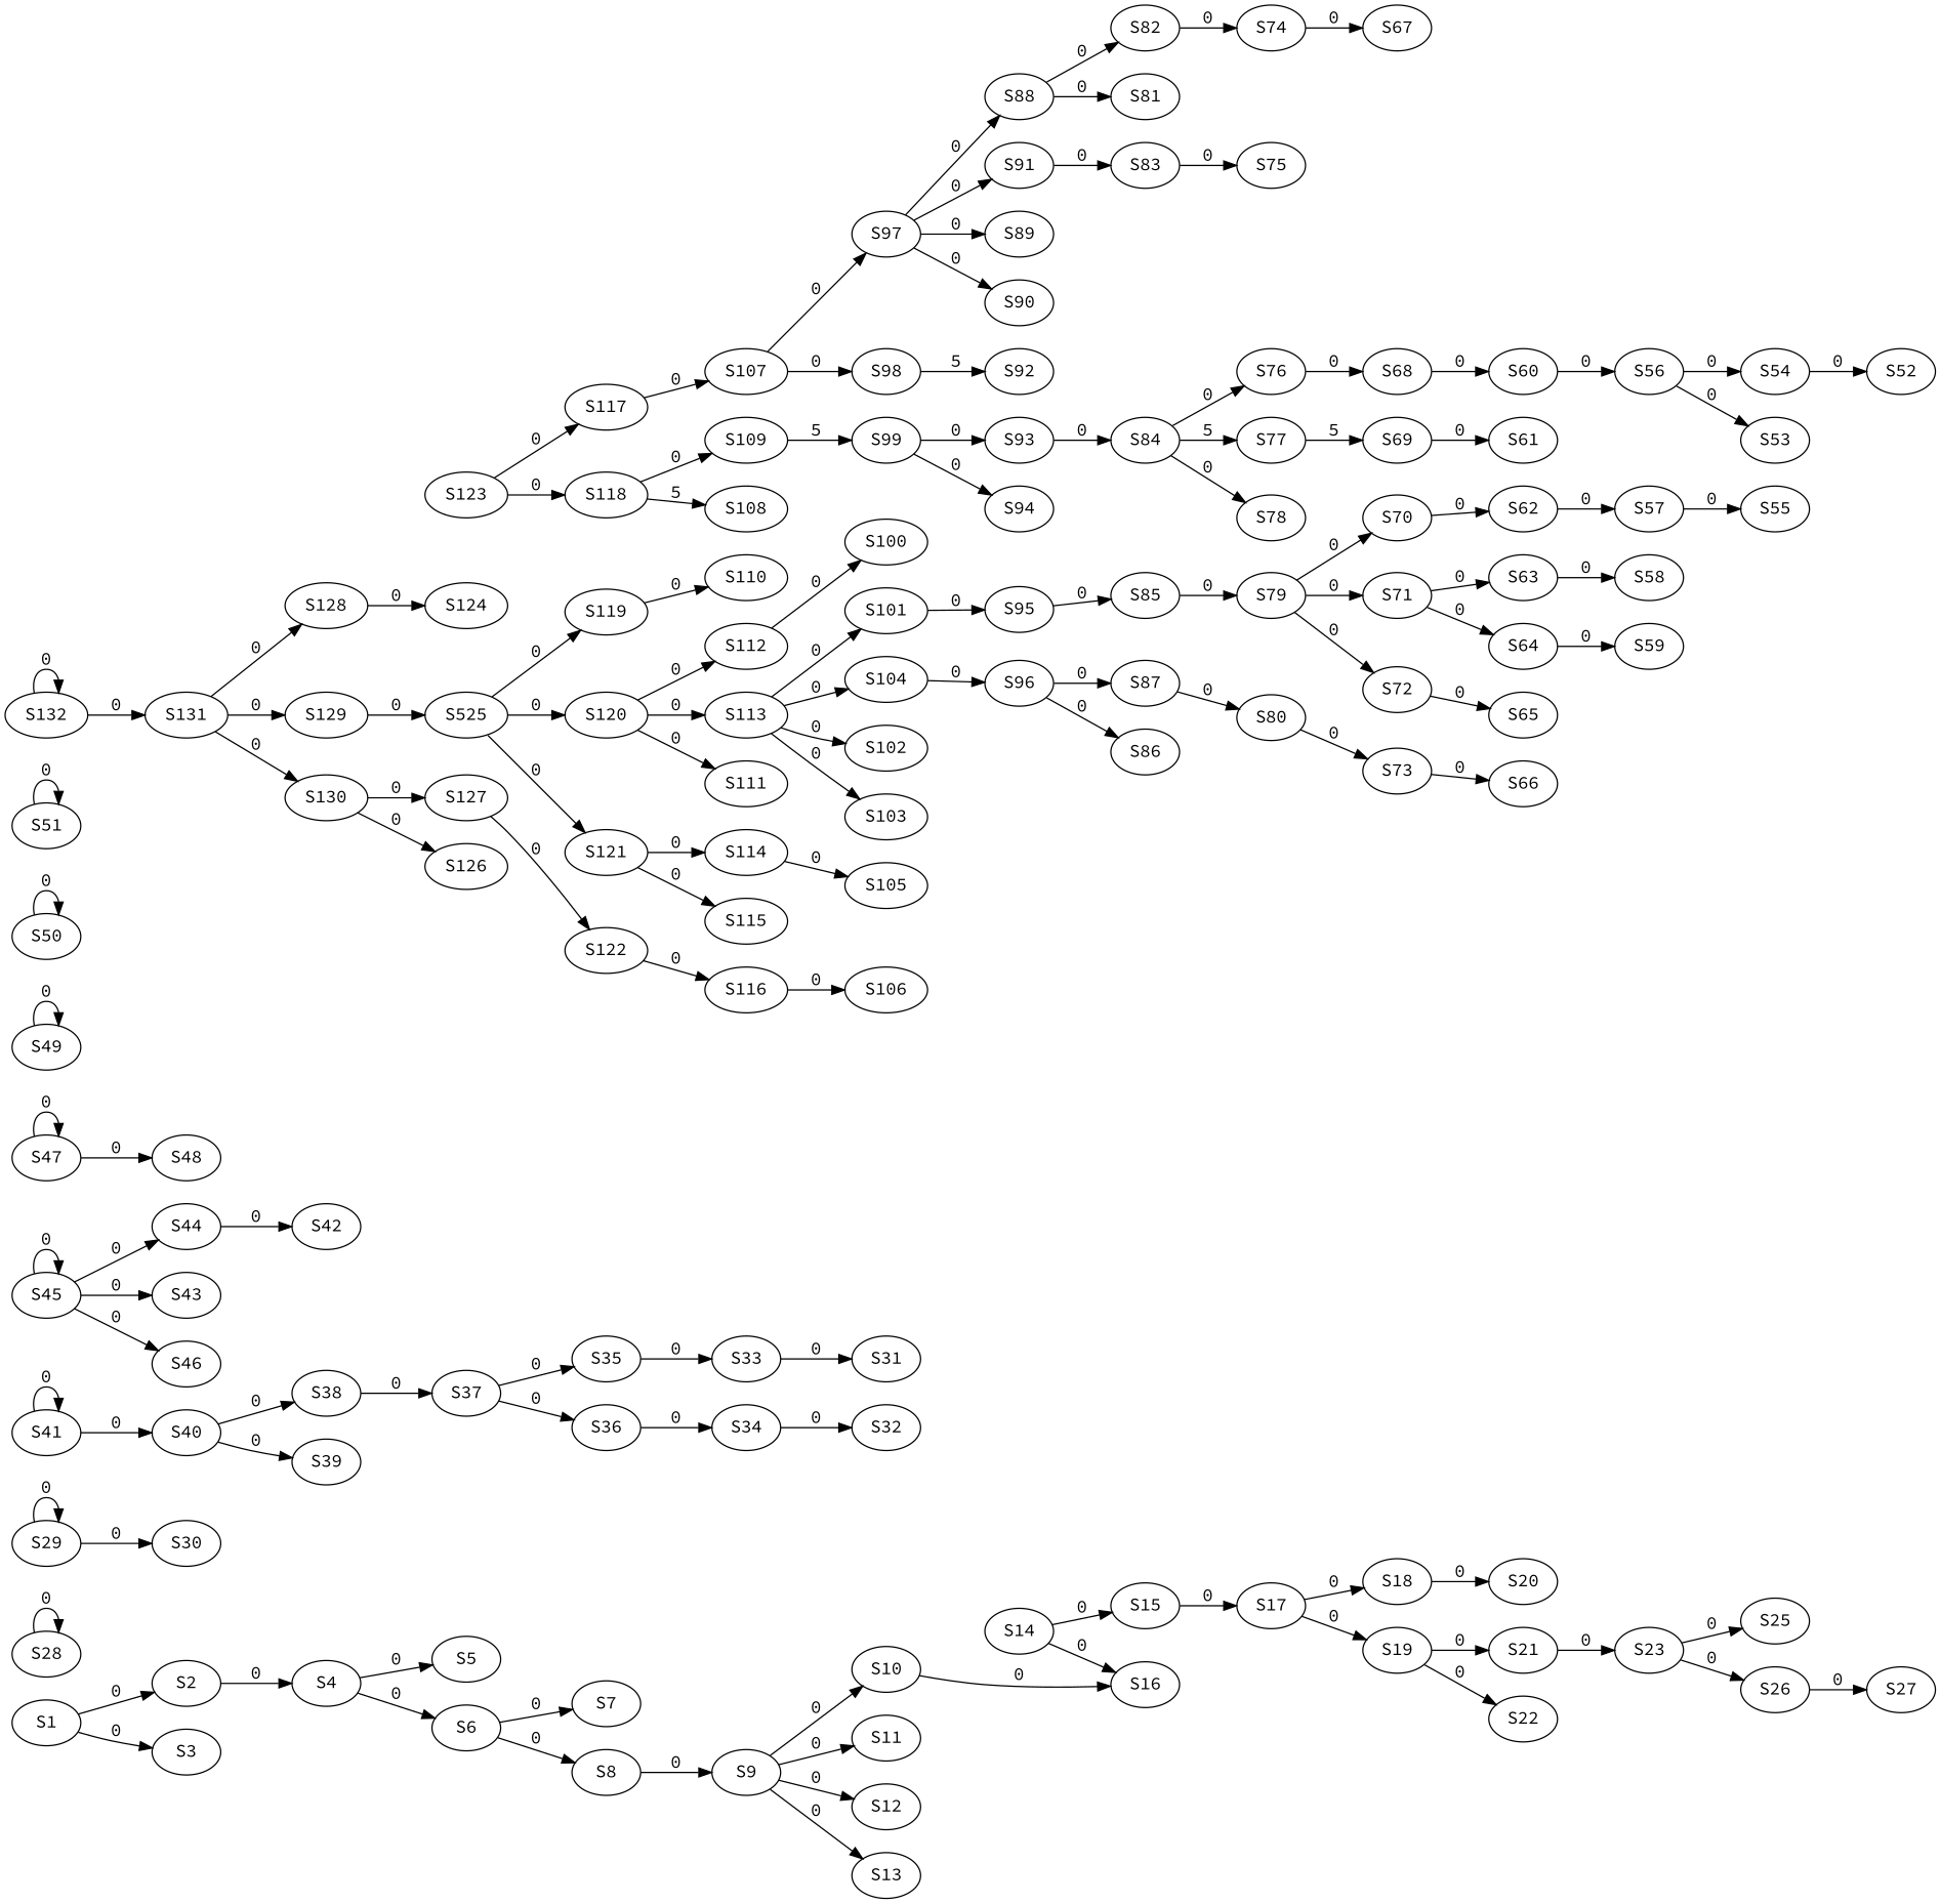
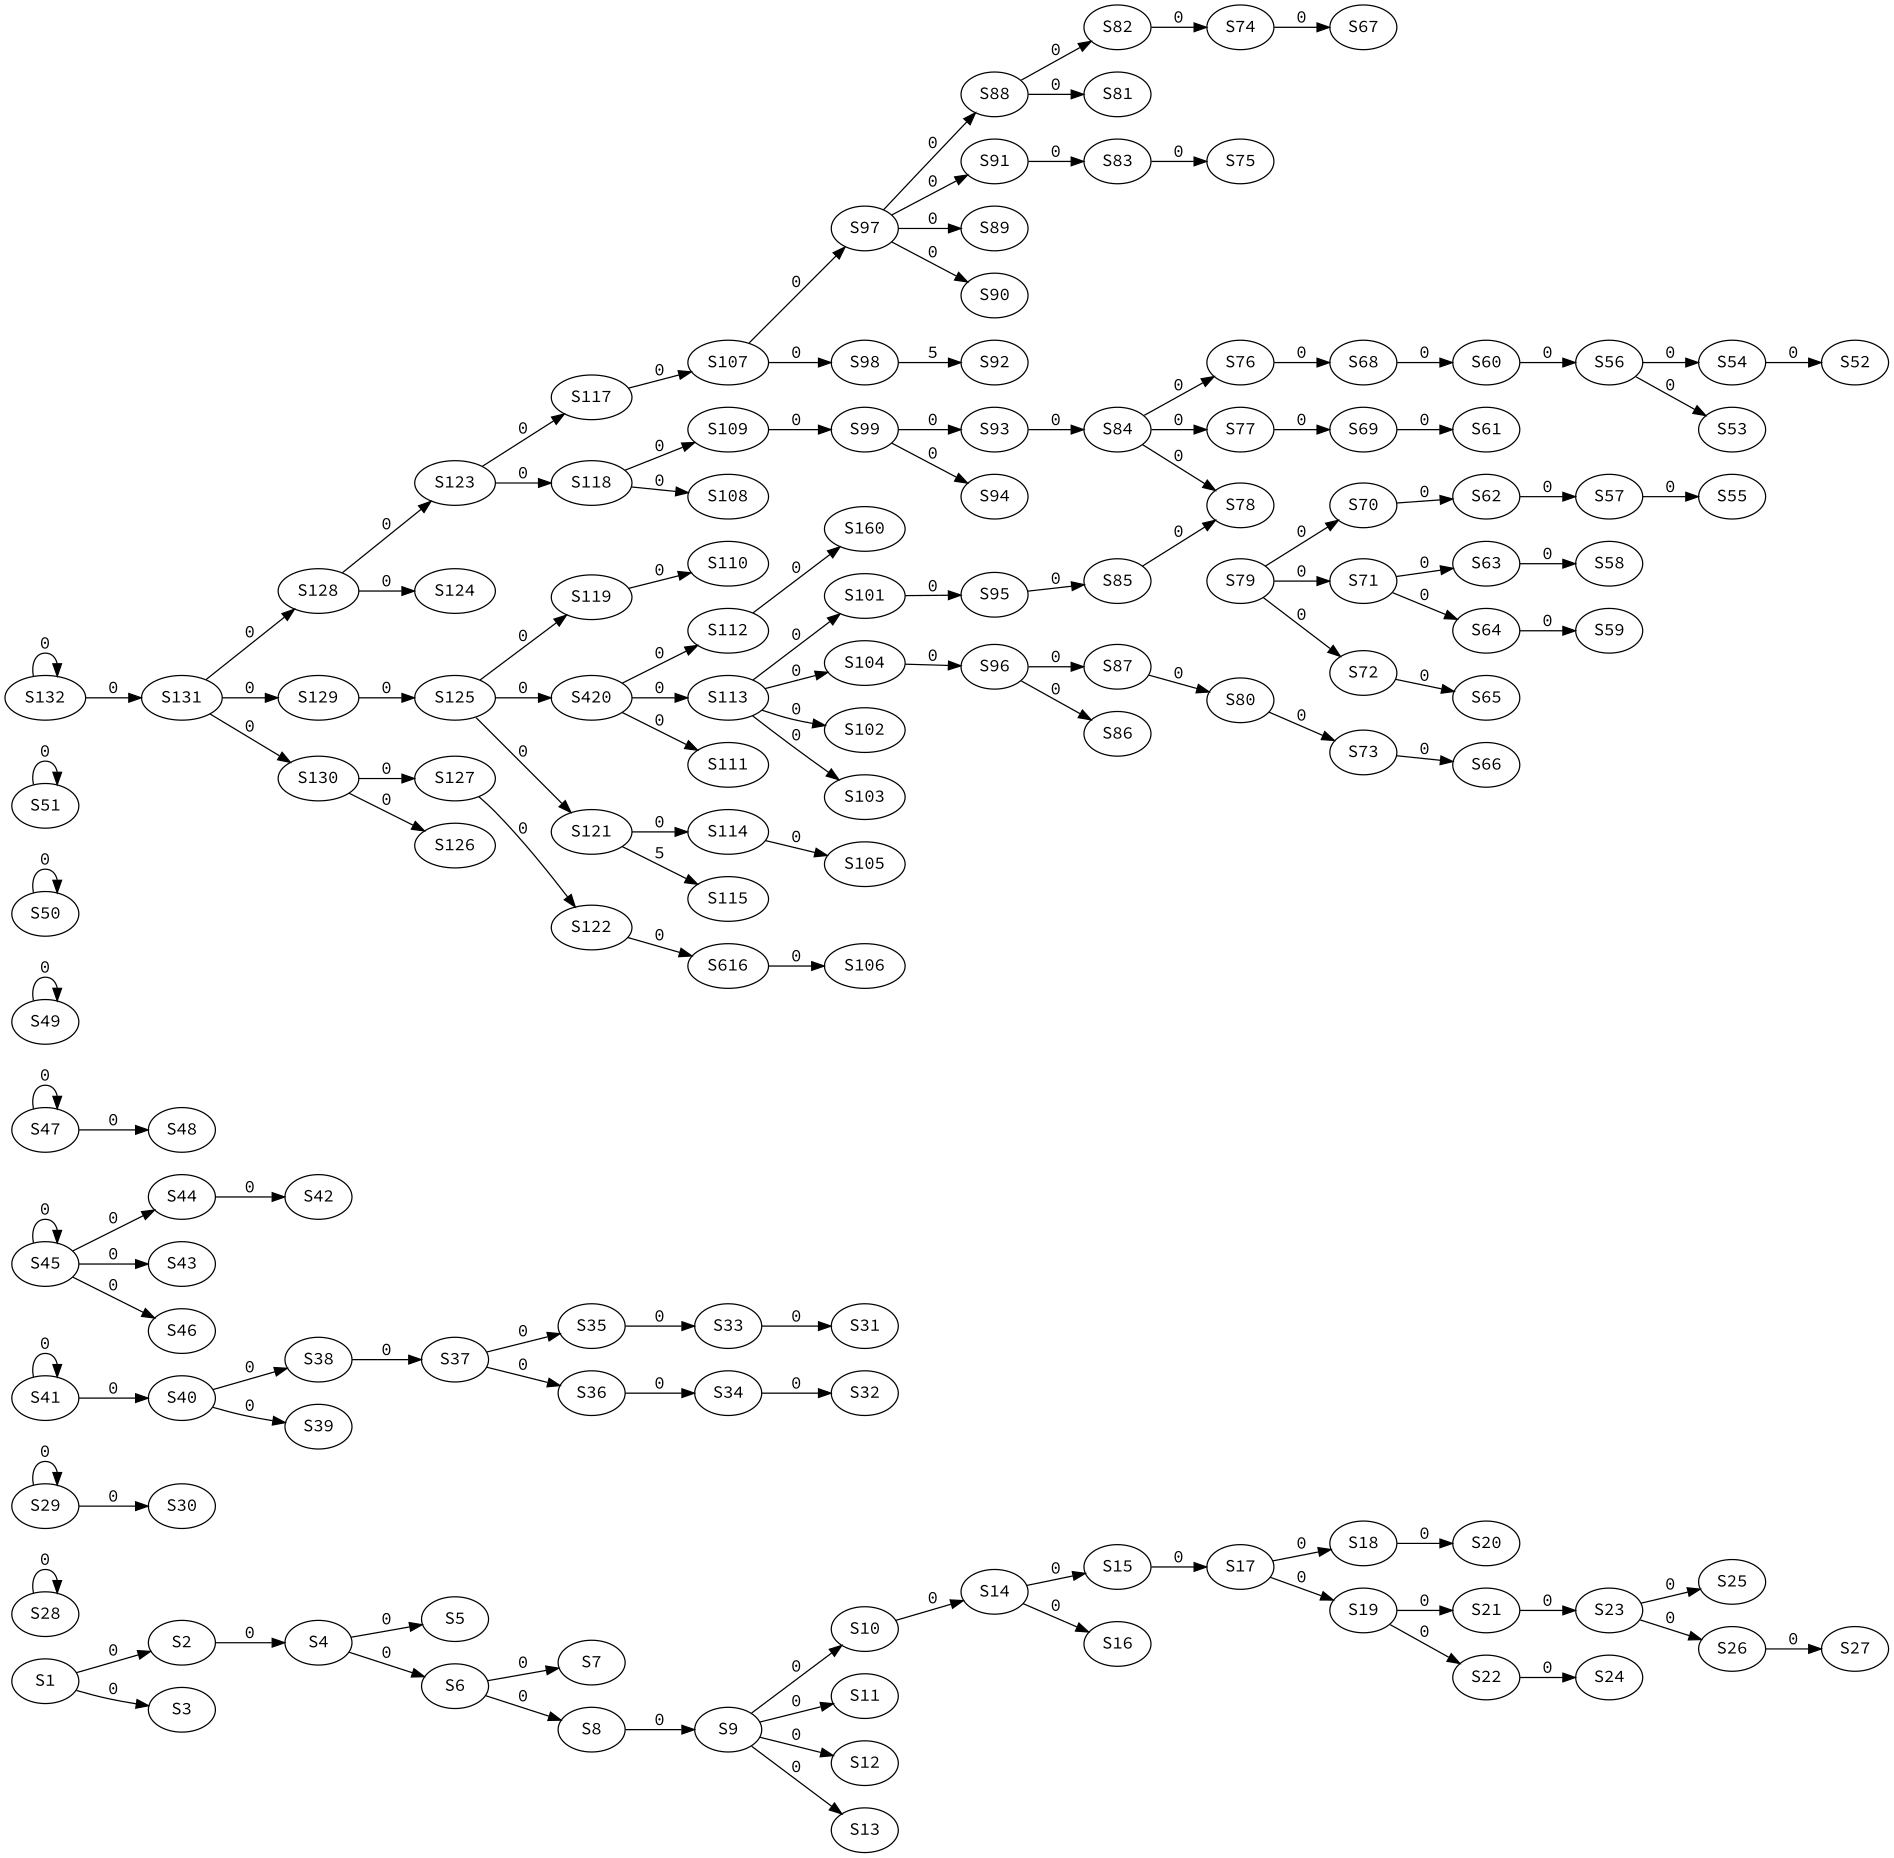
  strict digraph {
    fontname="Source Code Pro"
    rankdir=LR
    node [fontname="Source Code Pro"]
    edge [fontname="Source Code Pro"]
    S1
    S2
    S3
    S4
    S5
    S6
    S7
    S8
    S9
    S10
    S11
    S12
    S13
    S14
    S15
    S16
    S17
    S18
    S19
    S20
    S21
    S22
    S23
+   S24
    S25
    S26
    S27
    S28
    S29
    S30
    S33
    S31
    S34
    S32
    S35
    S36
    S37
    S38
    S40
    S39
    S41
    S44
    S42
    S45
    S43
    S46
    S47
    S48
    S49
    S50
    S51
    S54
    S52
    S56
    S53
    S57
    S55
    S60
    S62
    S63
    S58
    S64
    S59
    S68
    S69
    S61
    S70
    S71
    S72
    S65
    S73
    S66
    S74
    S67
    S76
    S77
    S79
    S80
    S82
    S83
    S75
    S84
    S78
    S85
    S87
    S88
    S81
    S91
    S93
    S95
    S96
    S86
    S97
    S89
    S90
    S98
    S92
    S99
    S94
    S101
    S104
    S107
    S109
    S112
-   S100
+   S100 [label=S160]
    S113
    S102
    S103
    S114
    S105
-   S116
+   S116 [label=S616]
    S106
    S117
    S118
    S108
    S119
    S110
-   S120
+   S120 [label=S420]
    S111
    S121
    S115
    S122
    S123
-   S125 [label=S525]
+   S125
    S127
    S128
    S124
    S129
    S130
    S126
    S131
    S132
    S1 -> S2 [label=0]
    S1 -> S3 [label=0]
    S2 -> S4 [label=0]
    S4 -> S5 [label=0]
    S4 -> S6 [label=0]
    S6 -> S7 [label=0]
    S6 -> S8 [label=0]
    S8 -> S9 [label=0]
    S9 -> S10 [label=0]
    S9 -> S11 [label=0]
    S9 -> S12 [label=0]
    S9 -> S13 [label=0]
-   S10 -> S16 [label=0]
+   S10 -> S14 [label=0]
    S14 -> S15 [label=0]
    S14 -> S16 [label=0]
    S15 -> S17 [label=0]
    S17 -> S18 [label=0]
    S17 -> S19 [label=0]
    S18 -> S20 [label=0]
    S19 -> S21 [label=0]
    S19 -> S22 [label=0]
    S21 -> S23 [label=0]
+   S22 -> S24 [label=0]
    S23 -> S25 [label=0]
    S23 -> S26 [label=0]
    S26 -> S27 [label=0]
    S28 -> S28 [label=0]
    S29 -> S29 [label=0]
    S29 -> S30 [label=0]
    S33 -> S31 [label=0]
    S34 -> S32 [label=0]
    S35 -> S33 [label=0]
    S36 -> S34 [label=0]
    S37 -> S35 [label=0]
    S37 -> S36 [label=0]
    S38 -> S37 [label=0]
    S40 -> S38 [label=0]
    S40 -> S39 [label=0]
    S41 -> S40 [label=0]
    S41 -> S41 [label=0]
    S44 -> S42 [label=0]
    S45 -> S44 [label=0]
    S45 -> S45 [label=0]
    S45 -> S43 [label=0]
    S45 -> S46 [label=0]
    S47 -> S47 [label=0]
    S47 -> S48 [label=0]
    S49 -> S49 [label=0]
    S50 -> S50 [label=0]
    S51 -> S51 [label=0]
    S54 -> S52 [label=0]
    S56 -> S54 [label=0]
    S56 -> S53 [label=0]
    S57 -> S55 [label=0]
    S60 -> S56 [label=0]
    S62 -> S57 [label=0]
    S63 -> S58 [label=0]
    S64 -> S59 [label=0]
    S68 -> S60 [label=0]
    S69 -> S61 [label=0]
    S70 -> S62 [label=0]
    S71 -> S63 [label=0]
    S71 -> S64 [label=0]
    S72 -> S65 [label=0]
    S73 -> S66 [label=0]
    S74 -> S67 [label=0]
    S76 -> S68 [label=0]
-   S77 -> S69 [label=5]
+   S77 -> S69 [label=0]
    S79 -> S70 [label=0]
    S79 -> S71 [label=0]
    S79 -> S72 [label=0]
    S80 -> S73 [label=0]
    S82 -> S74 [label=0]
    S83 -> S75 [label=0]
    S84 -> S76 [label=0]
-   S84 -> S77 [label=5]
+   S84 -> S77 [label=0]
    S84 -> S78 [label=0]
-   S85 -> S79 [label=0]
+   S85 -> S78 [label=0]
    S87 -> S80 [label=0]
    S88 -> S82 [label=0]
    S88 -> S81 [label=0]
    S91 -> S83 [label=0]
    S93 -> S84 [label=0]
    S95 -> S85 [label=0]
    S96 -> S87 [label=0]
    S96 -> S86 [label=0]
    S97 -> S88 [label=0]
    S97 -> S91 [label=0]
    S97 -> S89 [label=0]
    S97 -> S90 [label=0]
    S98 -> S92 [label=5]
    S99 -> S93 [label=0]
    S99 -> S94 [label=0]
    S101 -> S95 [label=0]
    S104 -> S96 [label=0]
    S107 -> S97 [label=0]
    S107 -> S98 [label=0]
-   S109 -> S99 [label=5]
+   S109 -> S99 [label=0]
    S112 -> S100 [label=0]
    S113 -> S101 [label=0]
    S113 -> S104 [label=0]
    S113 -> S102 [label=0]
    S113 -> S103 [label=0]
    S114 -> S105 [label=0]
    S116 -> S106 [label=0]
    S117 -> S107 [label=0]
    S118 -> S109 [label=0]
-   S118 -> S108 [label=5]
+   S118 -> S108 [label=0]
    S119 -> S110 [label=0]
    S120 -> S112 [label=0]
    S120 -> S113 [label=0]
    S120 -> S111 [label=0]
    S121 -> S114 [label=0]
-   S121 -> S115 [label=0]
+   S121 -> S115 [label=5]
    S122 -> S116 [label=0]
    S123 -> S117 [label=0]
    S123 -> S118 [label=0]
    S125 -> S119 [label=0]
    S125 -> S120 [label=0]
    S125 -> S121 [label=0]
    S127 -> S122 [label=0]
+   S128 -> S123 [label=0]
    S128 -> S124 [label=0]
    S129 -> S125 [label=0]
    S130 -> S127 [label=0]
    S130 -> S126 [label=0]
    S131 -> S128 [label=0]
    S131 -> S129 [label=0]
    S131 -> S130 [label=0]
    S132 -> S131 [label=0]
    S132 -> S132 [label=0]
  }
